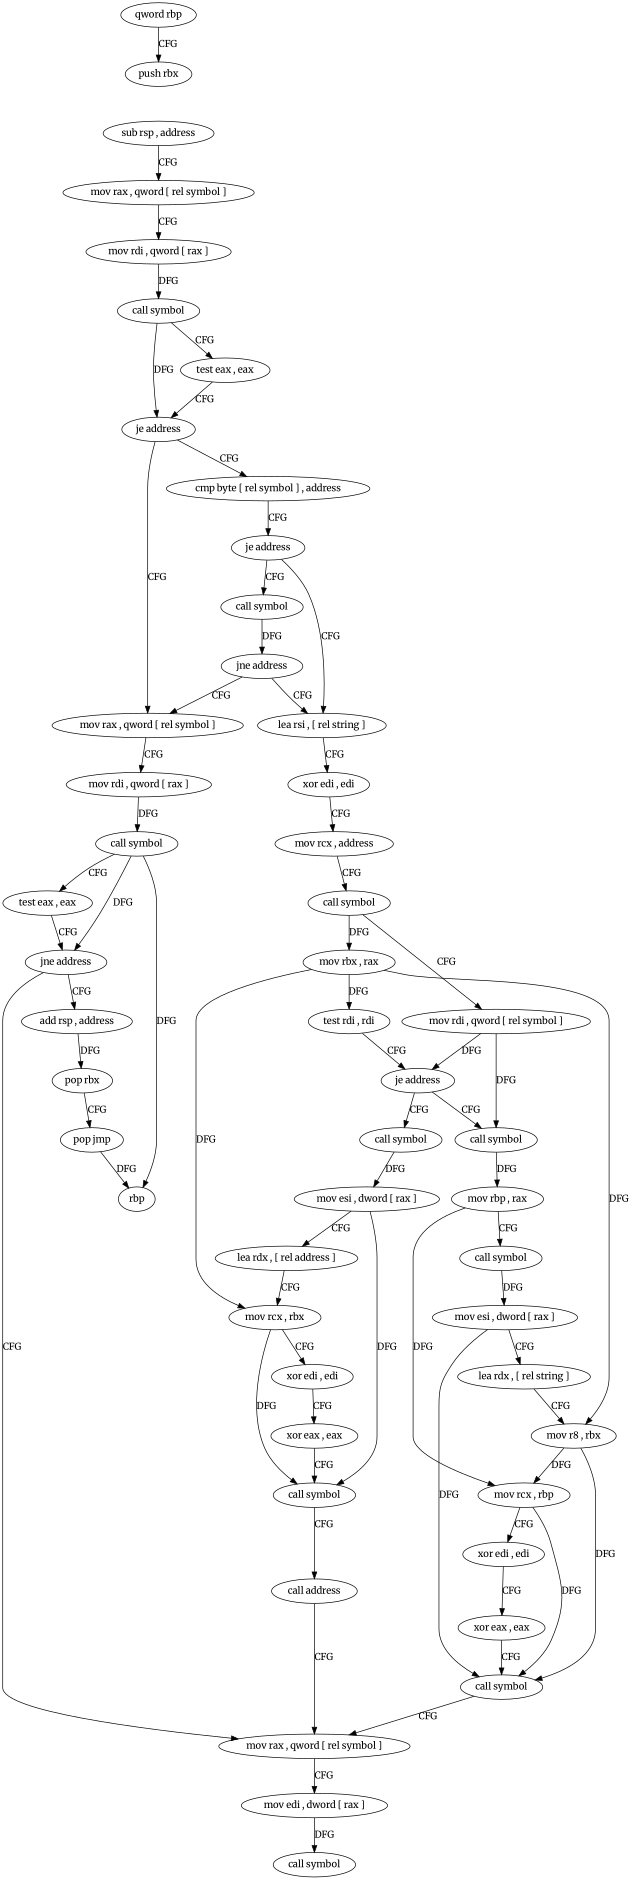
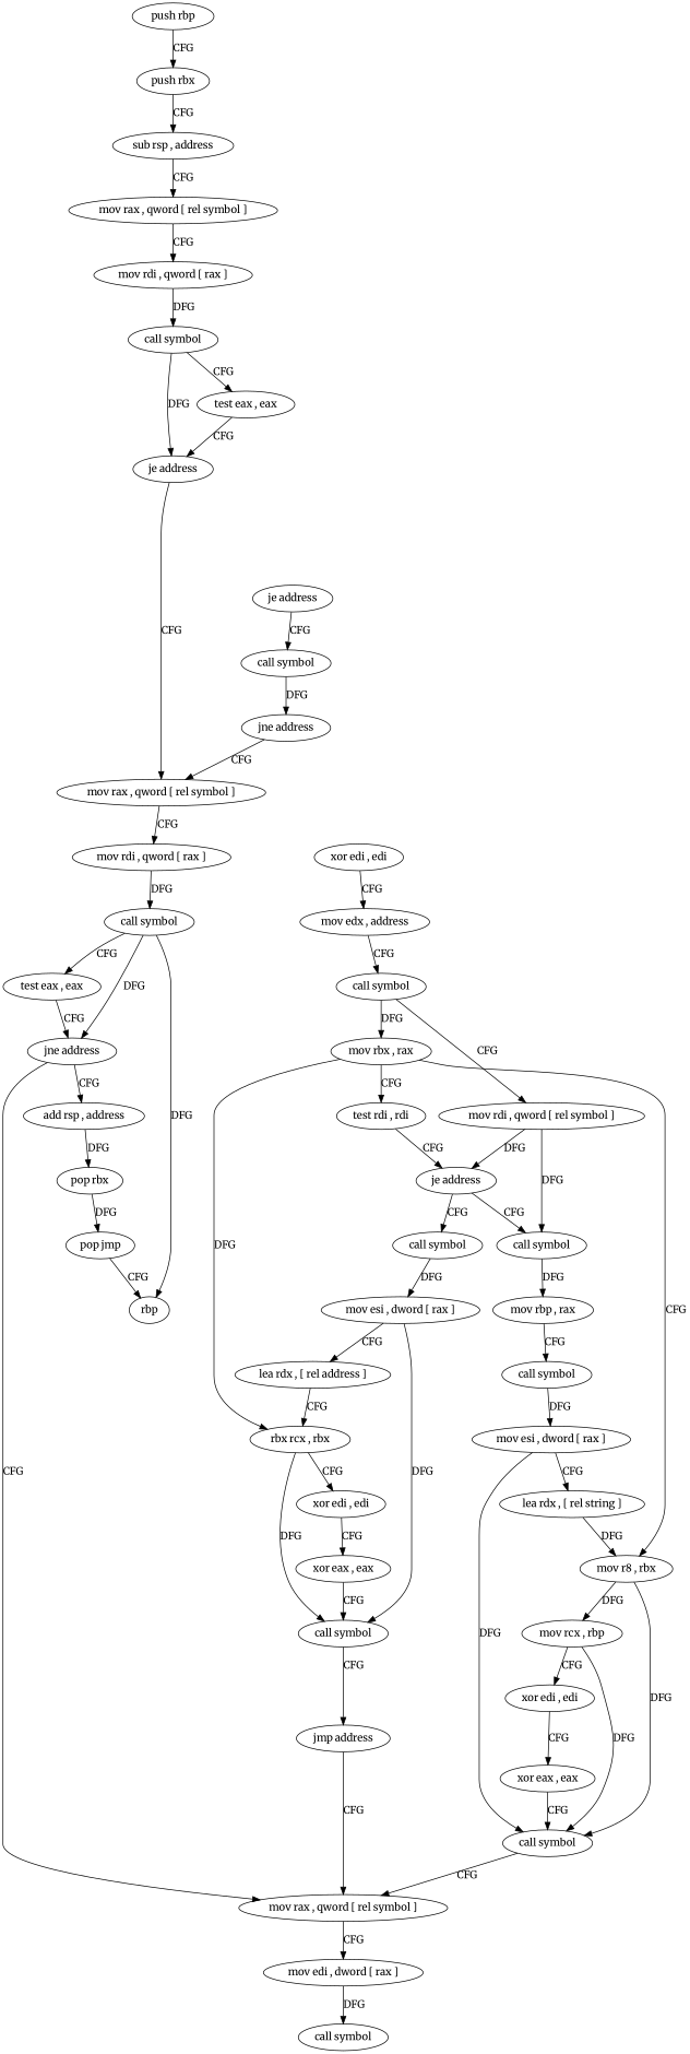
  digraph {
    fontname=Merriweather
    node [fontname=Merriweather]
    edge [fontname=Merriweather]
-   n1 [label="qword rbp"]
+   n1 [label="push rbp"]
    n2 [label="push rbx"]
    n3 [label="sub rsp , address"]
    n4 [label="mov rax , qword [ rel symbol ]"]
    n5 [label="mov rdi , qword [ rax ]"]
    n6 [label="call symbol"]
    n7 [label="test eax , eax"]
    n8 [label="je address"]
    n9 [label="mov rax , qword [ rel symbol ]"]
-   n10 [label="cmp byte [ rel symbol ] , address"]
    n11 [label="mov rdi , qword [ rax ]"]
    n12 [label="je address"]
    n13 [label="call symbol"]
-   n14 [label="lea rsi , [ rel string ]"]
    n15 [label="call symbol"]
    n16 [label="test eax , eax"]
    n17 [label="jne address"]
    n18 [label=rbp]
    n19 [label="mov rax , qword [ rel symbol ]"]
    n20 [label="add rsp , address"]
    n21 [label="mov edi , dword [ rax ]"]
    n22 [label="pop rbx"]
    n23 [label="call symbol"]
    n24 [label="pop jmp"]
    n25 [label="xor edi , edi"]
    n26 [label="jne address"]
-   n27 [label="mov rcx , address"]
+   n27 [label="mov edx , address"]
    n28 [label="call symbol"]
    n29 [label="mov rdi , qword [ rel symbol ]"]
    n30 [label="mov rbx , rax"]
    n31 [label="je address"]
    n32 [label="call symbol"]
    n33 [label="test rdi , rdi"]
-   n34 [label="mov rcx , rbx"]
+   n34 [label="rbx rcx , rbx"]
    n35 [label="mov r8 , rbx"]
    n36 [label="call symbol"]
    n37 [label="mov rbp , rax"]
    n38 [label="call symbol"]
    n39 [label="xor edi , edi"]
    n40 [label="mov rcx , rbp"]
    n41 [label="call symbol"]
    n42 [label="mov esi , dword [ rax ]"]
    n43 [label="lea rdx , [ rel address ]"]
    n44 [label="call symbol"]
-   n45 [label="call address"]
+   n45 [label="jmp address"]
    n46 [label="xor eax , eax"]
    n47 [label="mov esi , dword [ rax ]"]
    n48 [label="xor edi , edi"]
    n49 [label="lea rdx , [ rel string ]"]
    n50 [label="xor eax , eax"]
    n1 -> n2 [label=CFG]
+   n2 -> n3 [label=CFG]
    n3 -> n4 [label=CFG]
    n4 -> n5 [label=CFG]
    n5 -> n6 [label=DFG]
    n6 -> n7 [label=CFG]
    n6 -> n8 [label=DFG]
    n7 -> n8 [label=CFG]
    n8 -> n9 [label=CFG]
-   n8 -> n10 [label=CFG]
    n9 -> n11 [label=CFG]
-   n10 -> n12 [label=CFG]
    n11 -> n13 [label=DFG]
-   n12 -> n14 [label=CFG]
    n12 -> n15 [label=CFG]
    n13 -> n16 [label=CFG]
    n13 -> n17 [label=DFG]
    n13 -> n18 [label=DFG]
-   n14 -> n25 [label=CFG]
    n15 -> n26 [label=DFG]
    n16 -> n17 [label=CFG]
    n17 -> n19 [label=CFG]
    n17 -> n20 [label=CFG]
    n19 -> n21 [label=CFG]
    n20 -> n22 [label=DFG]
    n21 -> n23 [label=DFG]
-   n22 -> n24 [label=CFG]
-   n24 -> n18 [label=DFG]
+   n22 -> n24 [label=DFG]
+   n24 -> n18 [label=CFG]
    n25 -> n27 [label=CFG]
    n26 -> n9 [label=CFG]
-   n26 -> n14 [label=CFG]
    n27 -> n28 [label=CFG]
    n28 -> n29 [label=CFG]
    n28 -> n30 [label=DFG]
    n29 -> n31 [label=DFG]
    n29 -> n32 [label=DFG]
-   n30 -> n33 [label=DFG]
+   n30 -> n33 [label=CFG]
    n30 -> n34 [label=DFG]
-   n30 -> n35 [label=DFG]
+   n30 -> n35 [label=CFG]
    n31 -> n32 [label=CFG]
    n31 -> n36 [label=CFG]
    n32 -> n37 [label=DFG]
    n33 -> n31 [label=CFG]
    n34 -> n38 [label=DFG]
    n34 -> n39 [label=CFG]
    n35 -> n40 [label=DFG]
    n35 -> n41 [label=DFG]
    n36 -> n42 [label=DFG]
-   n37 -> n40 [label=DFG]
    n37 -> n44 [label=CFG]
    n38 -> n45 [label=CFG]
    n39 -> n46 [label=CFG]
    n40 -> n41 [label=DFG]
    n40 -> n48 [label=CFG]
    n41 -> n19 [label=CFG]
    n42 -> n38 [label=DFG]
    n42 -> n43 [label=CFG]
    n43 -> n34 [label=CFG]
    n44 -> n47 [label=DFG]
    n45 -> n19 [label=CFG]
    n46 -> n38 [label=CFG]
    n47 -> n41 [label=DFG]
    n47 -> n49 [label=CFG]
    n48 -> n50 [label=CFG]
-   n49 -> n35 [label=CFG]
+   n49 -> n35 [label=DFG]
    n50 -> n41 [label=CFG]
  }
